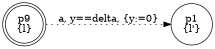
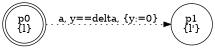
  digraph {
    rankdir=LR
-   n1 [label="p9\n{l}" shape=doublecircle]
+   n1 [label="p0\n{l}" shape=doublecircle]
    n2 [label="p1\n{l'}" shape=circle]
    n1 -> n2 [label="a, y==delta, {y:=0}" style=dotted]
  }
